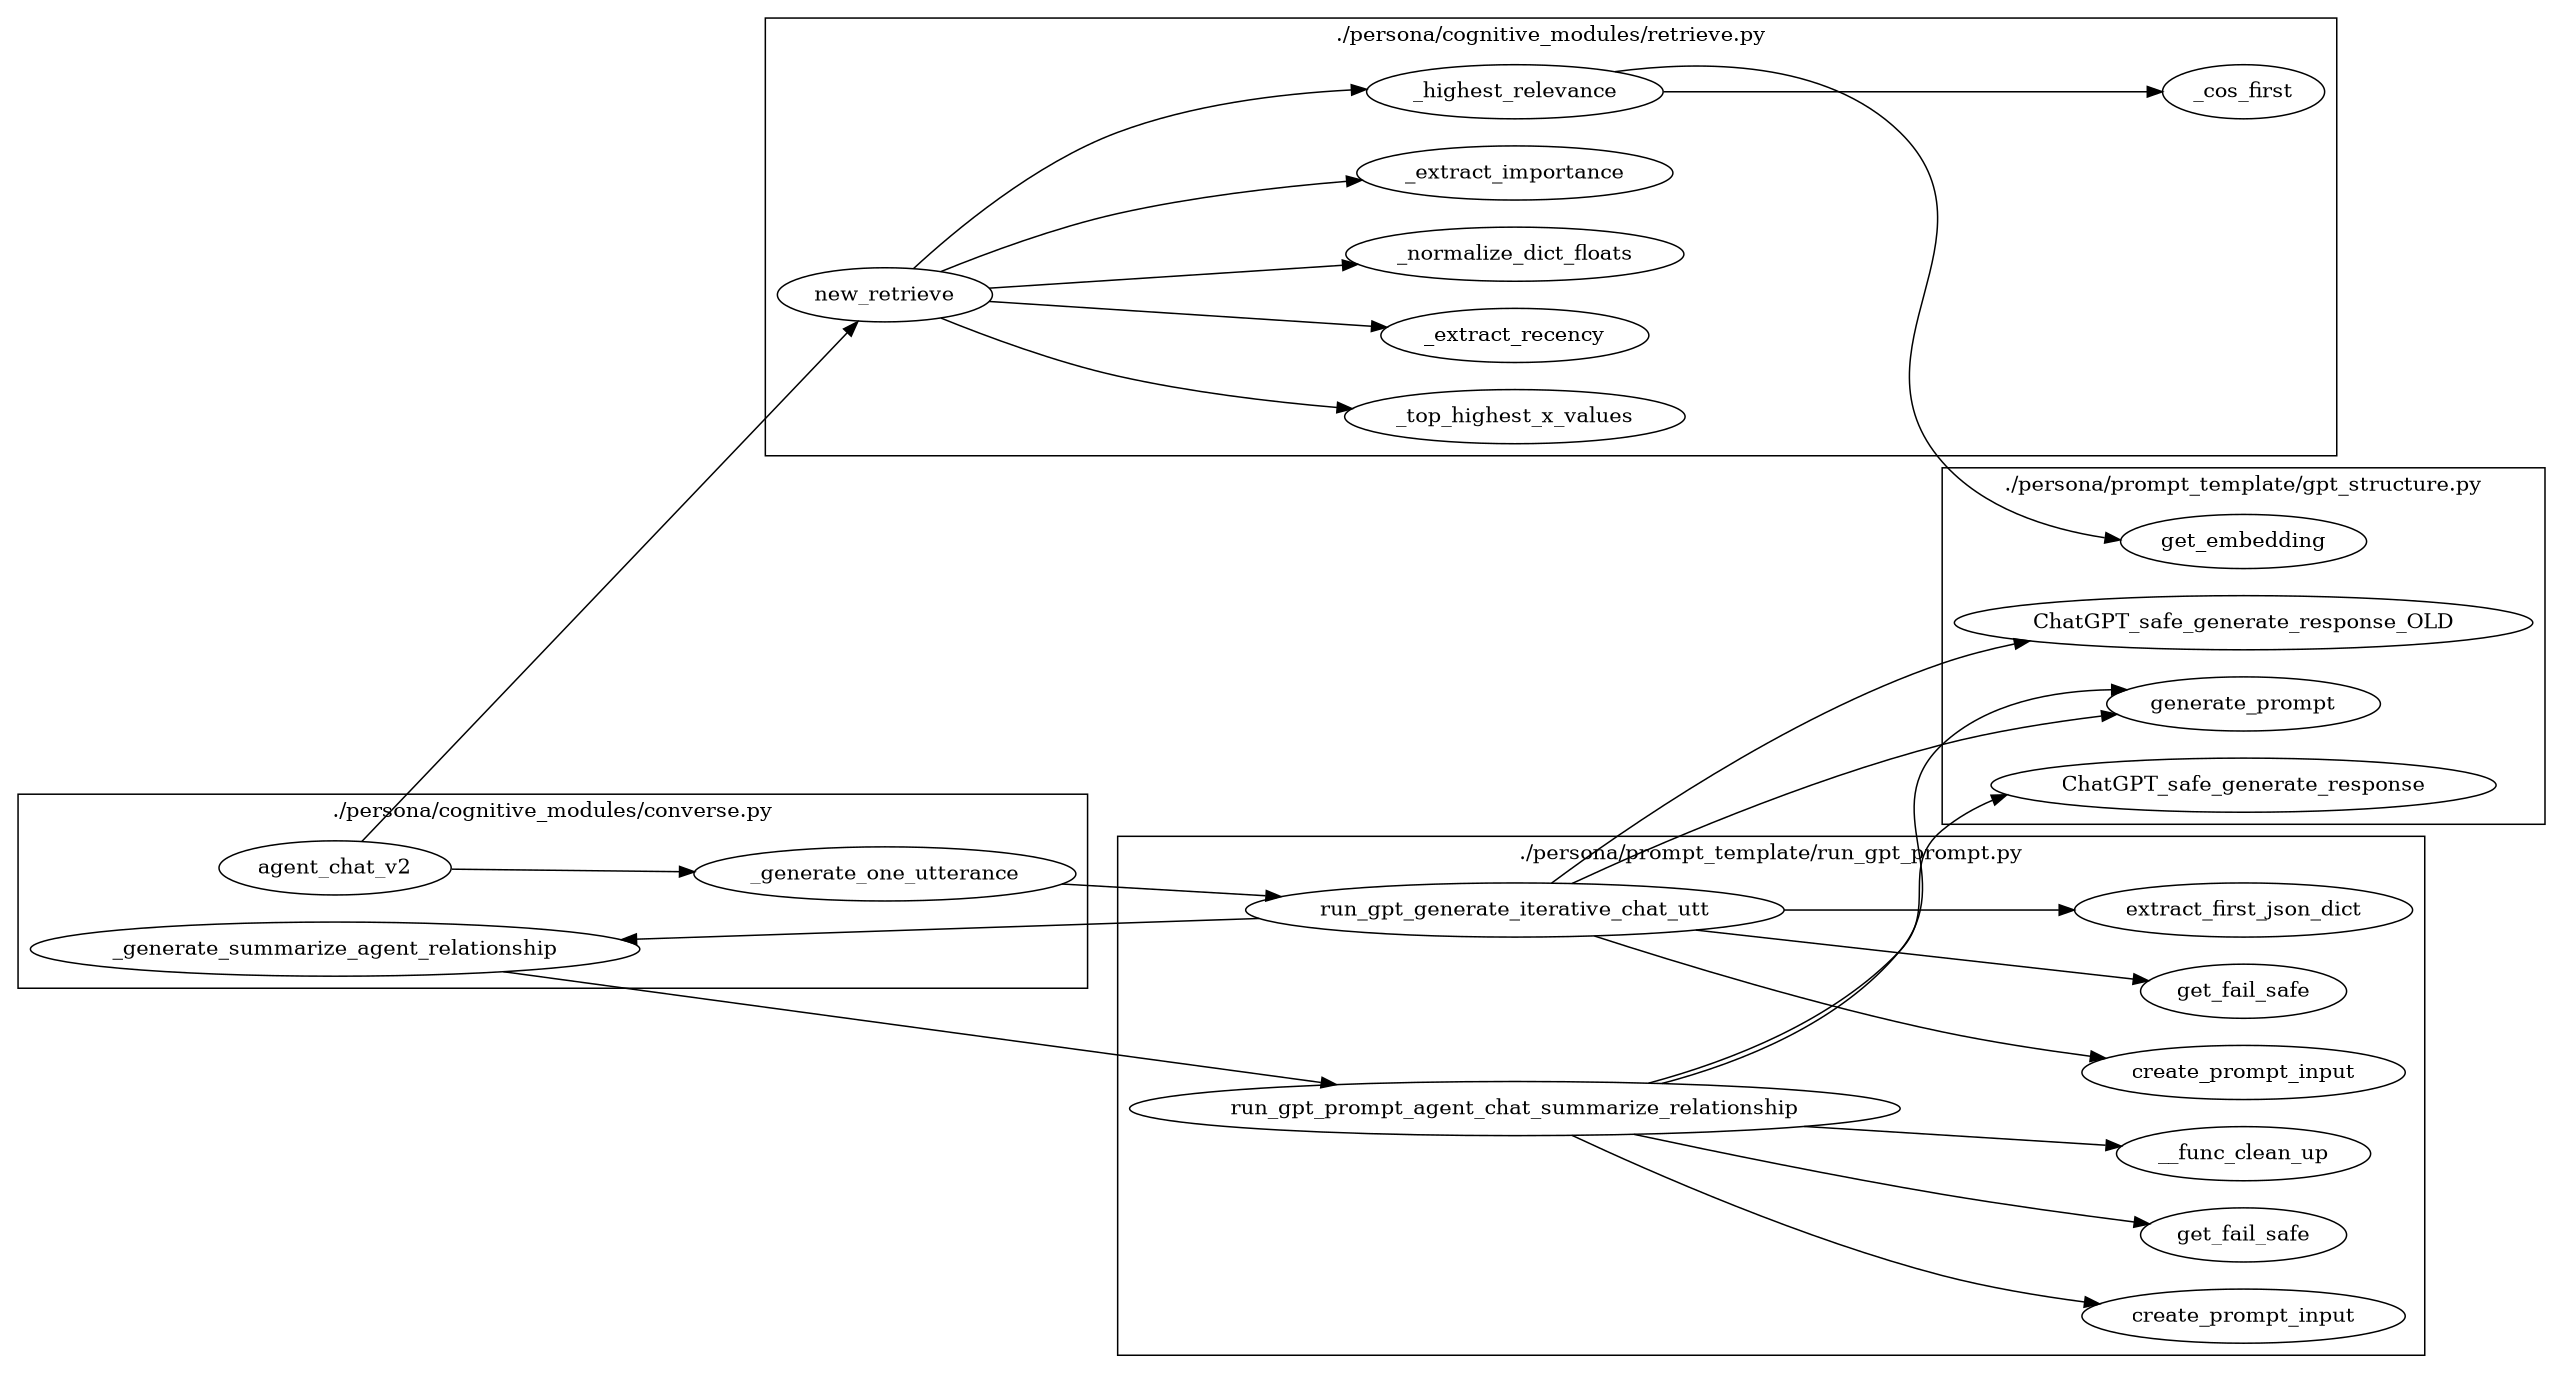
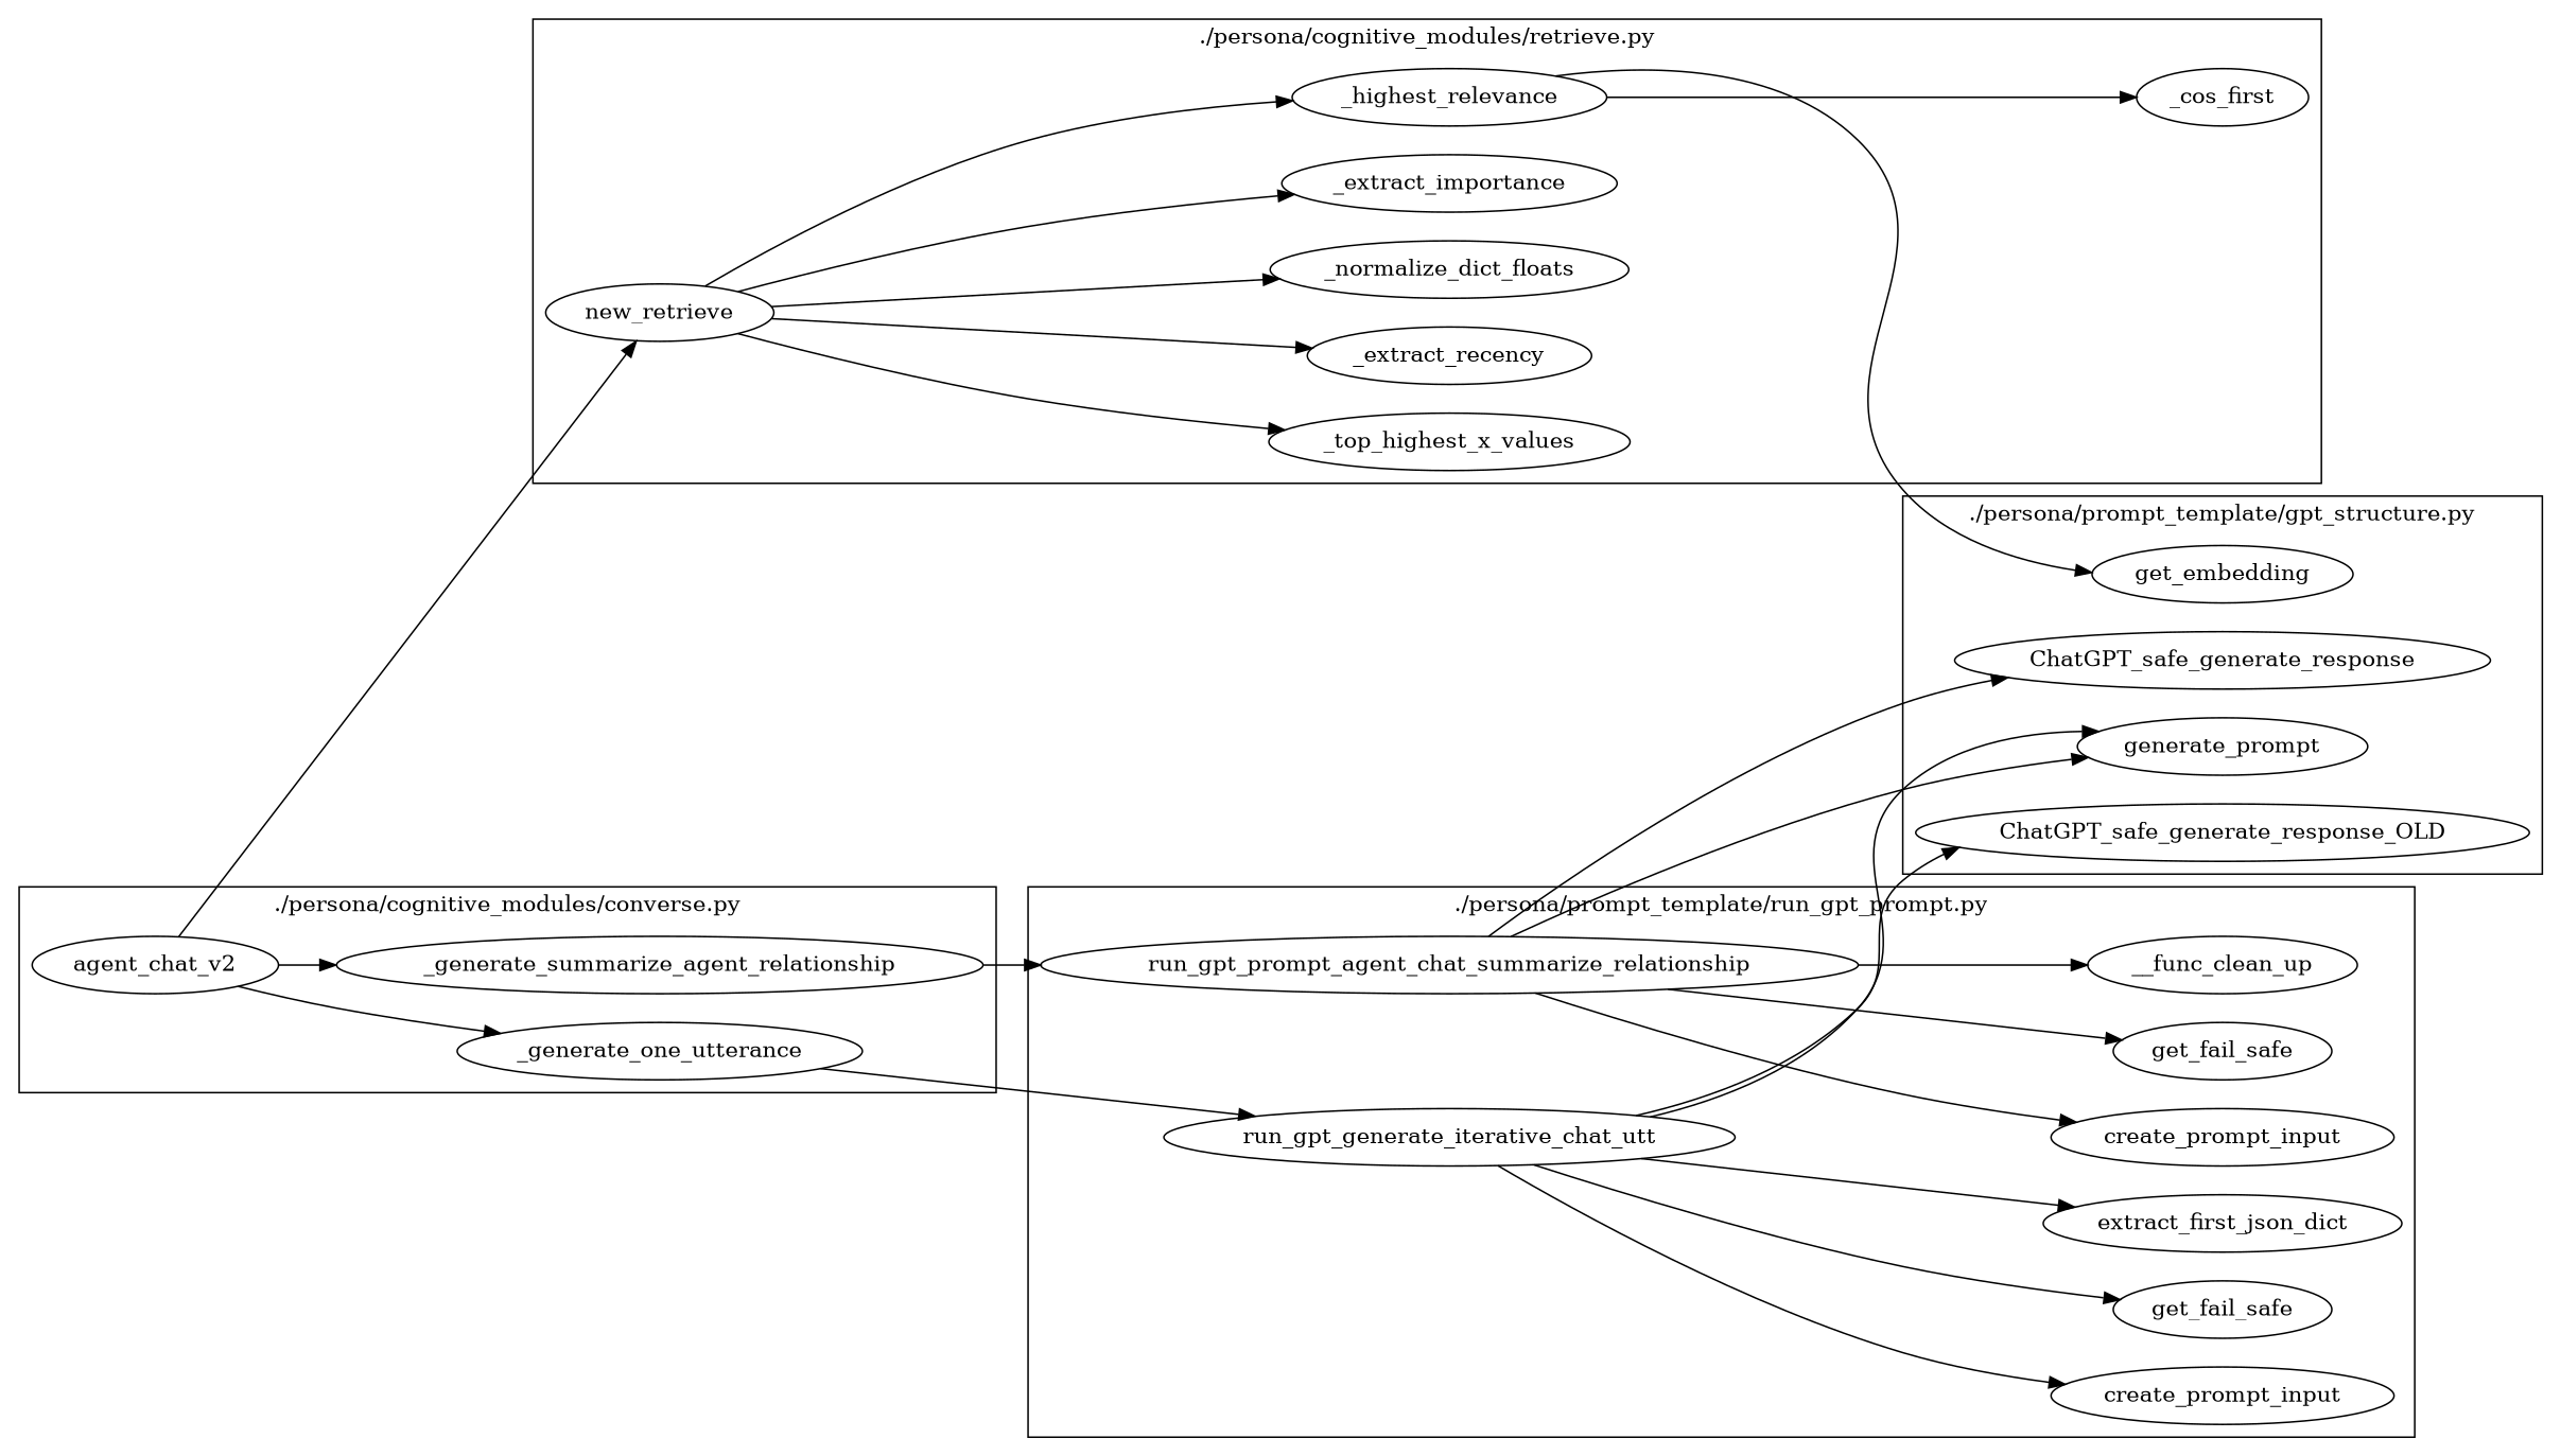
  digraph {
    rankdir=LR
    n1 [label=run_gpt_prompt_agent_chat_summarize_relationship]
    n2 [label=__func_clean_up]
    n3 [label=create_prompt_input]
    n4 [label=get_fail_safe]
    n5 [label=run_gpt_generate_iterative_chat_utt]
    n6 [label=extract_first_json_dict]
    n7 [label=create_prompt_input]
    n8 [label=get_fail_safe]
    n9 [label=new_retrieve]
    n10 [label=_extract_recency]
    n11 [label=_normalize_dict_floats]
    n12 [label=_extract_importance]
    n13 [label=_highest_relevance]
    n14 [label=_top_highest_x_values]
    n15 [label=_cos_first]
    n16 [label=get_embedding]
    n17 [label=generate_prompt]
    n18 [label=ChatGPT_safe_generate_response]
    n19 [label=ChatGPT_safe_generate_response_OLD]
    n20 [label=agent_chat_v2]
    n21 [label=_generate_summarize_agent_relationship]
    n22 [label=_generate_one_utterance]
    subgraph cluster_1 {
      label="/Users/wenke/.vscode/extensions/ms-python.vscode-pylance-2024.7.1/dist/typeshed-fallback/stdlib/builtins.pyi"
    }
    subgraph cluster_2 {
      label="./persona/prompt_template/run_gpt_prompt.py"
      n1
      n2
      n3
      n4
      n5
      n6
      n7
      n8
    }
    subgraph cluster_3 {
      label="./persona/cognitive_modules/retrieve.py"
      n9
      n10
      n11
      n12
      n13
      n14
      n15
    }
    subgraph cluster_4 {
      label="./persona/prompt_template/gpt_structure.py"
      n16
      n17
      n18
      n19
    }
    subgraph cluster_5 {
      label="./persona/cognitive_modules/converse.py"
      n20
      n21
      n22
    }
    n1 -> n2
    n1 -> n3
    n1 -> n4
    n1 -> n17
    n1 -> n18
    n5 -> n6
    n5 -> n7
    n5 -> n8
    n5 -> n17
    n5 -> n19
    n9 -> n10
    n9 -> n11
    n9 -> n12
    n9 -> n13
    n9 -> n14
    n13 -> n15
    n13 -> n16
    n20 -> n9
-   n5 -> n21
+   n20 -> n21
    n20 -> n22
    n21 -> n1
    n22 -> n5
  }
